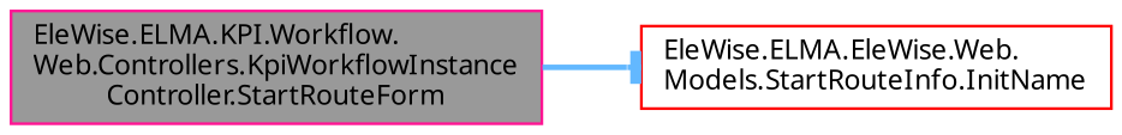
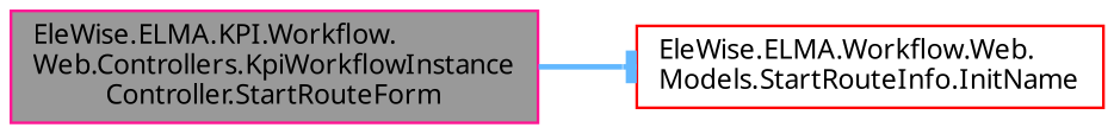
  digraph {
    rankdir=LR
    fontname="Noto Sans"
    node [fontname="Noto Sans" fontsize=10 shape=box style=filled]
    n1 [color=deeppink fillcolor=grey60 fontcolor=black height=0.2 label="EleWise.ELMA.KPI.Workflow.\lWeb.Controllers.KpiWorkflowInstance\lController.StartRouteForm" width=0.4]
-   n2 [color=red fillcolor=white height=0.2 label="EleWise.ELMA.EleWise.Web.\lModels.StartRouteInfo.InitName" width=0.4]
+   n2 [color=red fillcolor=white height=0.2 label="EleWise.ELMA.Workflow.Web.\lModels.StartRouteInfo.InitName" width=0.4]
    n1 -> n2 [color=steelblue1 fontname="Noto Sans" fontsize=10 labelfontname=Helvetica labelfontsize=10 style=bold arrowhead=tee]
  }
